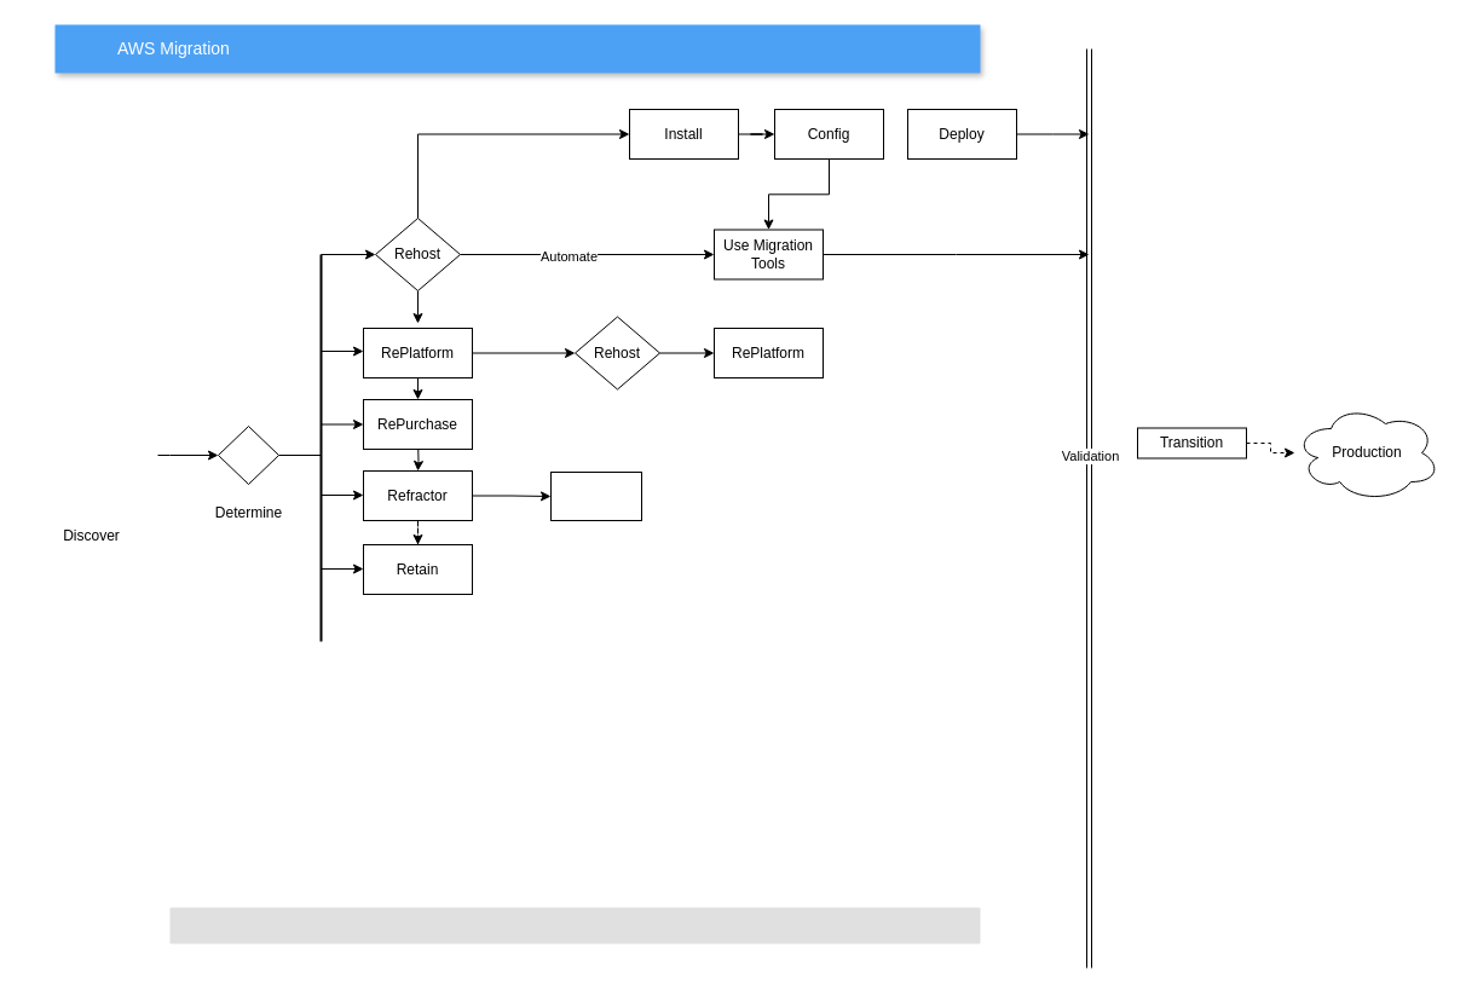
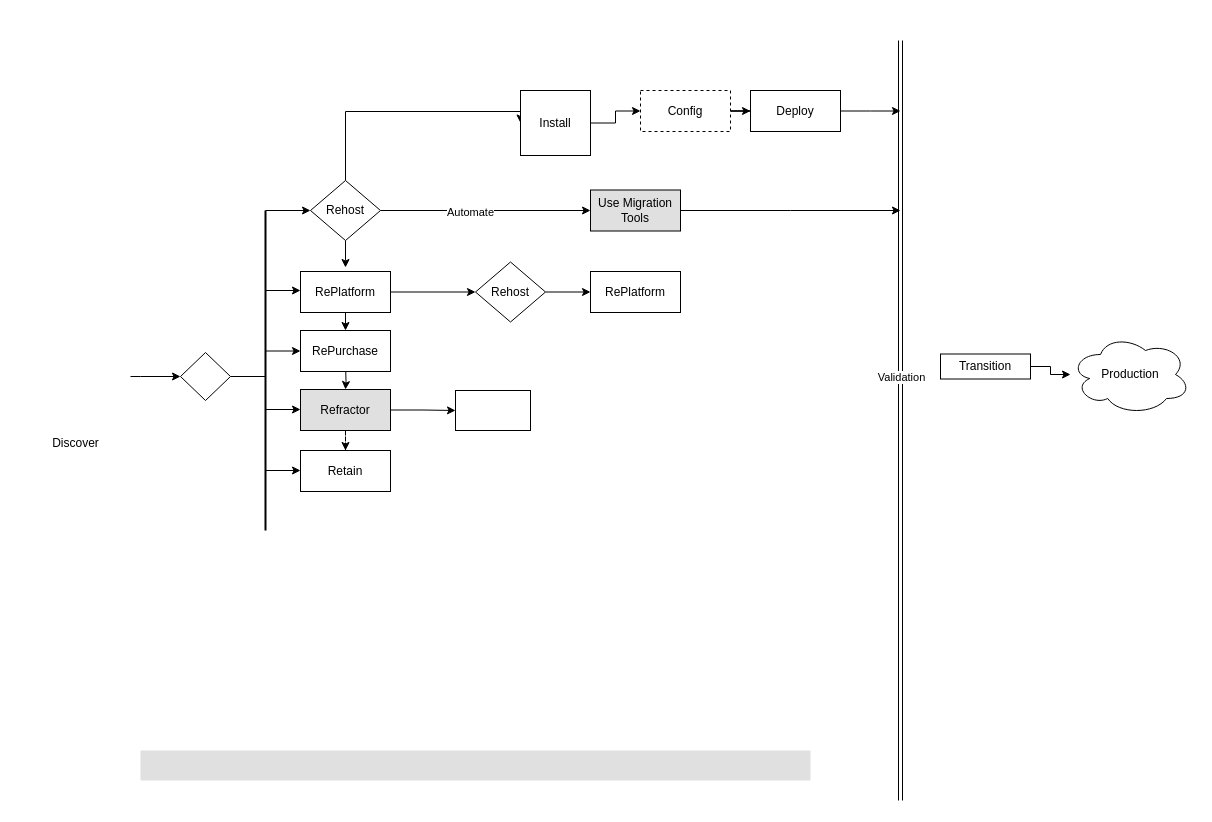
  <mxCell id="0" />
  <mxCell id="1" parent="0" />
- <mxCell id="2" value="AWS Migration" style="fillColor=#4DA1F5;strokeColor=none;shadow=1;gradientColor=none;fontSize=14;align=left;spacingLeft=50;fontColor=#ffffff;html=1;" parent="1" vertex="1"><mxGeometry x="45" y="20" width="765" height="40" as="geometry" /></mxCell>
  <mxCell id="3" value="" style="rounded=1;absoluteArcSize=1;arcSize=2;html=1;strokeColor=none;gradientColor=none;shadow=0;dashed=0;strokeColor=none;fontSize=12;fontColor=#9E9E9E;align=left;verticalAlign=top;spacing=10;spacingTop=-4;fillColor=#E0E0E0;" parent="1" vertex="1"><mxGeometry x="140" y="750" width="670" height="30" as="geometry" /></mxCell>
  <mxCell id="4" value="" style="edgeStyle=orthogonalEdgeStyle;rounded=0;orthogonalLoop=1;jettySize=auto;html=1;" edge="1" parent="1" source="5" target="7"><mxGeometry relative="1" as="geometry"><Array as="points"><mxPoint x="140" y="376" /><mxPoint x="140" y="376" /></Array></mxGeometry></mxCell>
  <mxCell id="5" value="Discover" style="shape=image;html=1;verticalAlign=top;verticalLabelPosition=bottom;labelBackgroundColor=#ffffff;imageAspect=0;aspect=fixed;image=https://cdn2.iconfinder.com/data/icons/instagram-ui/48/jee-73-128.png" vertex="1" parent="1"><mxGeometry x="20" y="319" width="110" height="110" as="geometry" /></mxCell>
  <mxCell id="6" value="" style="edgeStyle=orthogonalEdgeStyle;rounded=0;orthogonalLoop=1;jettySize=auto;html=1;" edge="1" parent="1" source="7" target="20"><mxGeometry relative="1" as="geometry" /></mxCell>
  <mxCell id="7" value="" style="rhombus;whiteSpace=wrap;html=1;" vertex="1" parent="1"><mxGeometry x="180" y="352" width="50" height="48" as="geometry" /></mxCell>
- <mxCell id="8" value="Determine" style="text;html=1;align=center;verticalAlign=middle;resizable=0;points=[];autosize=1;" vertex="1" parent="1"><mxGeometry x="170" y="414" width="70" height="20" as="geometry" /></mxCell>
  <mxCell id="9" value="" style="edgeStyle=orthogonalEdgeStyle;rounded=0;orthogonalLoop=1;jettySize=auto;html=1;" edge="1" parent="1" source="13"><mxGeometry relative="1" as="geometry"><mxPoint x="345" y="267" as="targetPoint" /></mxGeometry></mxCell>
  <mxCell id="10" style="edgeStyle=orthogonalEdgeStyle;rounded=0;orthogonalLoop=1;jettySize=auto;html=1;entryX=0;entryY=0.5;entryDx=0;entryDy=0;" edge="1" parent="1" source="13" target="32"><mxGeometry relative="1" as="geometry" /></mxCell>
  <mxCell id="11" value="Automate" style="edgeLabel;html=1;align=center;verticalAlign=middle;resizable=0;points=[];" vertex="1" connectable="0" parent="10"><mxGeometry x="-0.152" y="-1" relative="1" as="geometry"><mxPoint as="offset" /></mxGeometry></mxCell>
  <mxCell id="12" style="edgeStyle=orthogonalEdgeStyle;rounded=0;orthogonalLoop=1;jettySize=auto;html=1;entryX=0;entryY=0.5;entryDx=0;entryDy=0;" edge="1" parent="1" source="13" target="36"><mxGeometry relative="1" as="geometry"><Array as="points"><mxPoint x="345" y="111" /></Array></mxGeometry></mxCell>
  <mxCell id="13" value="Rehost" style="rhombus;whiteSpace=wrap;html=1;" vertex="1" parent="1"><mxGeometry x="310" y="180" width="70" height="60" as="geometry" /></mxCell>
  <mxCell id="14" value="" style="edgeStyle=orthogonalEdgeStyle;rounded=0;orthogonalLoop=1;jettySize=auto;html=1;" edge="1" parent="1"><mxGeometry relative="1" as="geometry"><mxPoint x="345" y="300" as="sourcePoint" /><mxPoint x="345" y="330" as="targetPoint" /></mxGeometry></mxCell>
  <mxCell id="15" value="" style="edgeStyle=orthogonalEdgeStyle;rounded=0;orthogonalLoop=1;jettySize=auto;html=1;" edge="1" parent="1" target="18"><mxGeometry relative="1" as="geometry"><mxPoint x="345" y="360" as="sourcePoint" /></mxGeometry></mxCell>
  <mxCell id="16" value="" style="edgeStyle=orthogonalEdgeStyle;rounded=0;orthogonalLoop=1;jettySize=auto;html=1;dashed=1;" edge="1" parent="1" source="18" target="19"><mxGeometry relative="1" as="geometry" /></mxCell>
  <mxCell id="17" value="" style="edgeStyle=orthogonalEdgeStyle;rounded=0;orthogonalLoop=1;jettySize=auto;html=1;" edge="1" parent="1" source="18" target="44"><mxGeometry relative="1" as="geometry" /></mxCell>
- <mxCell id="18" value="Refractor" style="whiteSpace=wrap;html=1;" vertex="1" parent="1"><mxGeometry x="300" y="389" width="90" height="41" as="geometry" /></mxCell>
+ <mxCell id="18" value="Refractor" style="whiteSpace=wrap;html=1;fillColor=#e0e0e0;" vertex="1" parent="1"><mxGeometry x="300" y="389" width="90" height="41" as="geometry" /></mxCell>
  <mxCell id="19" value="Retain" style="whiteSpace=wrap;html=1;" vertex="1" parent="1"><mxGeometry x="300" y="450" width="90" height="41" as="geometry" /></mxCell>
  <mxCell id="20" value="RePurchase" style="whiteSpace=wrap;html=1;" vertex="1" parent="1"><mxGeometry x="300" y="330" width="90" height="41" as="geometry" /></mxCell>
  <mxCell id="21" value="" style="edgeStyle=orthogonalEdgeStyle;rounded=0;orthogonalLoop=1;jettySize=auto;html=1;" edge="1" parent="1" source="22" target="29"><mxGeometry relative="1" as="geometry" /></mxCell>
  <mxCell id="22" value="RePlatform" style="whiteSpace=wrap;html=1;" vertex="1" parent="1"><mxGeometry x="300" y="271" width="90" height="41" as="geometry" /></mxCell>
  <mxCell id="23" value="" style="line;strokeWidth=2;direction=south;html=1;" vertex="1" parent="1"><mxGeometry x="260" y="210" width="10" height="320" as="geometry" /></mxCell>
  <mxCell id="24" value="" style="endArrow=classic;html=1;exitX=0;exitY=0.5;exitDx=0;exitDy=0;exitPerimeter=0;entryX=0;entryY=0.5;entryDx=0;entryDy=0;" edge="1" parent="1" source="23" target="13"><mxGeometry width="50" height="50" relative="1" as="geometry"><mxPoint x="430" y="320" as="sourcePoint" /><mxPoint x="480" y="270" as="targetPoint" /></mxGeometry></mxCell>
  <mxCell id="25" value="" style="endArrow=classic;html=1;exitX=0.25;exitY=0.5;exitDx=0;exitDy=0;exitPerimeter=0;" edge="1" parent="1" source="23"><mxGeometry width="50" height="50" relative="1" as="geometry"><mxPoint x="430" y="320" as="sourcePoint" /><mxPoint x="300" y="290" as="targetPoint" /></mxGeometry></mxCell>
  <mxCell id="26" value="" style="endArrow=classic;html=1;exitX=0.25;exitY=0.5;exitDx=0;exitDy=0;exitPerimeter=0;" edge="1" parent="1"><mxGeometry width="50" height="50" relative="1" as="geometry"><mxPoint x="265" y="409" as="sourcePoint" /><mxPoint x="300" y="409" as="targetPoint" /></mxGeometry></mxCell>
  <mxCell id="27" value="" style="endArrow=classic;html=1;" edge="1" parent="1"><mxGeometry width="50" height="50" relative="1" as="geometry"><mxPoint x="265" y="470" as="sourcePoint" /><mxPoint x="300" y="470" as="targetPoint" /></mxGeometry></mxCell>
  <mxCell id="28" value="" style="edgeStyle=orthogonalEdgeStyle;rounded=0;orthogonalLoop=1;jettySize=auto;html=1;" edge="1" parent="1" source="29" target="30"><mxGeometry relative="1" as="geometry" /></mxCell>
  <mxCell id="29" value="Rehost" style="rhombus;whiteSpace=wrap;html=1;" vertex="1" parent="1"><mxGeometry x="475" y="261.5" width="70" height="60" as="geometry" /></mxCell>
  <mxCell id="30" value="RePlatform" style="whiteSpace=wrap;html=1;" vertex="1" parent="1"><mxGeometry x="590" y="271" width="90" height="41" as="geometry" /></mxCell>
  <mxCell id="31" style="edgeStyle=orthogonalEdgeStyle;rounded=0;orthogonalLoop=1;jettySize=auto;html=1;" edge="1" parent="1" source="32"><mxGeometry relative="1" as="geometry"><mxPoint x="900" y="210" as="targetPoint" /></mxGeometry></mxCell>
- <mxCell id="32" value="Use Migration Tools" style="whiteSpace=wrap;html=1;" vertex="1" parent="1"><mxGeometry x="590" y="189.5" width="90" height="41" as="geometry" /></mxCell>
- <mxCell id="33" value="" style="edgeStyle=orthogonalEdgeStyle;rounded=0;orthogonalLoop=1;jettySize=auto;html=1;" edge="1" parent="1" source="34" target="32"><mxGeometry relative="1" as="geometry" /></mxCell>
- <mxCell id="34" value="Config" style="whiteSpace=wrap;html=1;" vertex="1" parent="1"><mxGeometry x="640" y="90" width="90" height="41" as="geometry" /></mxCell>
+ <mxCell id="32" value="Use Migration Tools" style="whiteSpace=wrap;html=1;fillColor=#e0e0e0;" vertex="1" parent="1"><mxGeometry x="590" y="189.5" width="90" height="41" as="geometry" /></mxCell>
+ <mxCell id="33" value="" style="edgeStyle=orthogonalEdgeStyle;rounded=0;orthogonalLoop=1;jettySize=auto;html=1;" edge="1" parent="1" source="34" target="38"><mxGeometry relative="1" as="geometry" /></mxCell>
+ <mxCell id="34" value="Config" style="whiteSpace=wrap;html=1;dashed=1;" vertex="1" parent="1"><mxGeometry x="640" y="90" width="90" height="41" as="geometry" /></mxCell>
  <mxCell id="35" value="" style="edgeStyle=orthogonalEdgeStyle;rounded=0;orthogonalLoop=1;jettySize=auto;html=1;" edge="1" parent="1" source="36" target="34"><mxGeometry relative="1" as="geometry" /></mxCell>
- <mxCell id="36" value="Install" style="whiteSpace=wrap;html=1;" vertex="1" parent="1"><mxGeometry x="520" y="90" width="90" height="41" as="geometry" /></mxCell>
+ <mxCell id="36" value="Install" style="whiteSpace=wrap;html=1;" vertex="1" parent="1"><mxGeometry x="520" y="90" width="70" height="65" as="geometry" /></mxCell>
  <mxCell id="37" style="edgeStyle=orthogonalEdgeStyle;rounded=0;orthogonalLoop=1;jettySize=auto;html=1;" edge="1" parent="1" source="38"><mxGeometry relative="1" as="geometry"><mxPoint x="900" y="110.5" as="targetPoint" /></mxGeometry></mxCell>
  <mxCell id="38" value="Deploy" style="whiteSpace=wrap;html=1;" vertex="1" parent="1"><mxGeometry x="750" y="90" width="90" height="41" as="geometry" /></mxCell>
  <mxCell id="39" value="" style="shape=link;html=1;" edge="1" parent="1"><mxGeometry width="100" relative="1" as="geometry"><mxPoint x="900" y="40" as="sourcePoint" /><mxPoint x="900" y="800" as="targetPoint" /><Array as="points"><mxPoint x="900" y="190.5" /></Array></mxGeometry></mxCell>
  <mxCell id="40" value="Validation" style="edgeLabel;html=1;align=center;verticalAlign=middle;resizable=0;points=[];" vertex="1" connectable="0" parent="39"><mxGeometry x="-0.423" y="-1" relative="1" as="geometry"><mxPoint x="1" y="117" as="offset" /></mxGeometry></mxCell>
- <mxCell id="41" value="" style="edgeStyle=orthogonalEdgeStyle;rounded=0;orthogonalLoop=1;jettySize=auto;html=1;dashed=1;" edge="1" parent="1" source="42" target="43"><mxGeometry relative="1" as="geometry" /></mxCell>
+ <mxCell id="41" value="" style="edgeStyle=orthogonalEdgeStyle;rounded=0;orthogonalLoop=1;jettySize=auto;html=1;" edge="1" parent="1" source="42" target="43"><mxGeometry relative="1" as="geometry" /></mxCell>
  <mxCell id="42" value="Transition" style="whiteSpace=wrap;html=1;" vertex="1" parent="1"><mxGeometry x="940" y="353.5" width="90" height="25" as="geometry" /></mxCell>
  <mxCell id="43" value="Production" style="ellipse;shape=cloud;whiteSpace=wrap;html=1;" vertex="1" parent="1"><mxGeometry x="1070" y="334" width="120" height="80" as="geometry" /></mxCell>
  <mxCell id="44" value="" style="whiteSpace=wrap;html=1;" vertex="1" parent="1"><mxGeometry x="455" y="390" width="75" height="40" as="geometry" /></mxCell>
